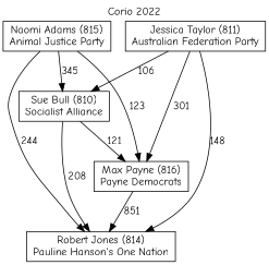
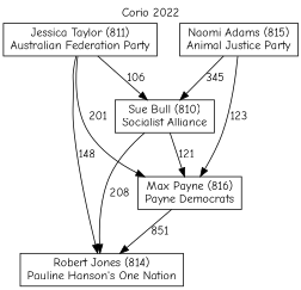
  digraph {
    fontname="Comic Neue"
    label="Corio 2022"
    labelloc=t
    mclimit=10
    node [fontname="Comic Neue" shape=box]
    edge [fontname="Comic Neue"]
    n1 [label="Robert Jones (814)\nPauline Hanson's One Nation"]
    n2 [label="Max Payne (816)\nPayne Democrats"]
    n3 [label="Sue Bull (810)\nSocialist Alliance"]
    n4 [label="Naomi Adams (815)\nAnimal Justice Party"]
    n5 [label="Jessica Taylor (811)\nAustralian Federation Party"]
    n2 -> n1 [label=851]
    n3 -> n1 [label=208]
    n3 -> n2 [label=121]
-   n4 -> n1 [label=244]
    n4 -> n2 [label=123]
    n4 -> n3 [label=345]
    n5 -> n1 [label=148]
-   n5 -> n2 [label=301]
+   n5 -> n2 [label=201]
    n5 -> n3 [label=106]
  }
